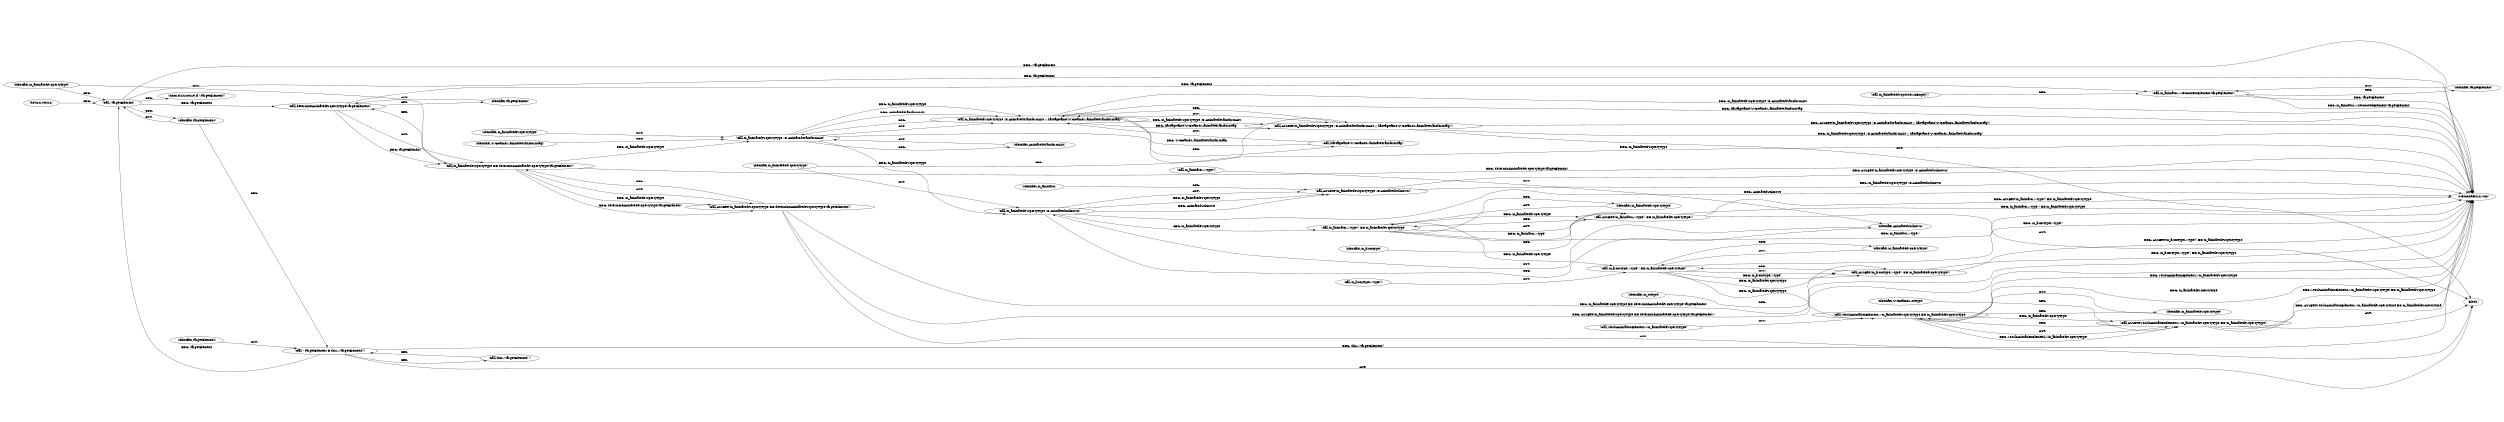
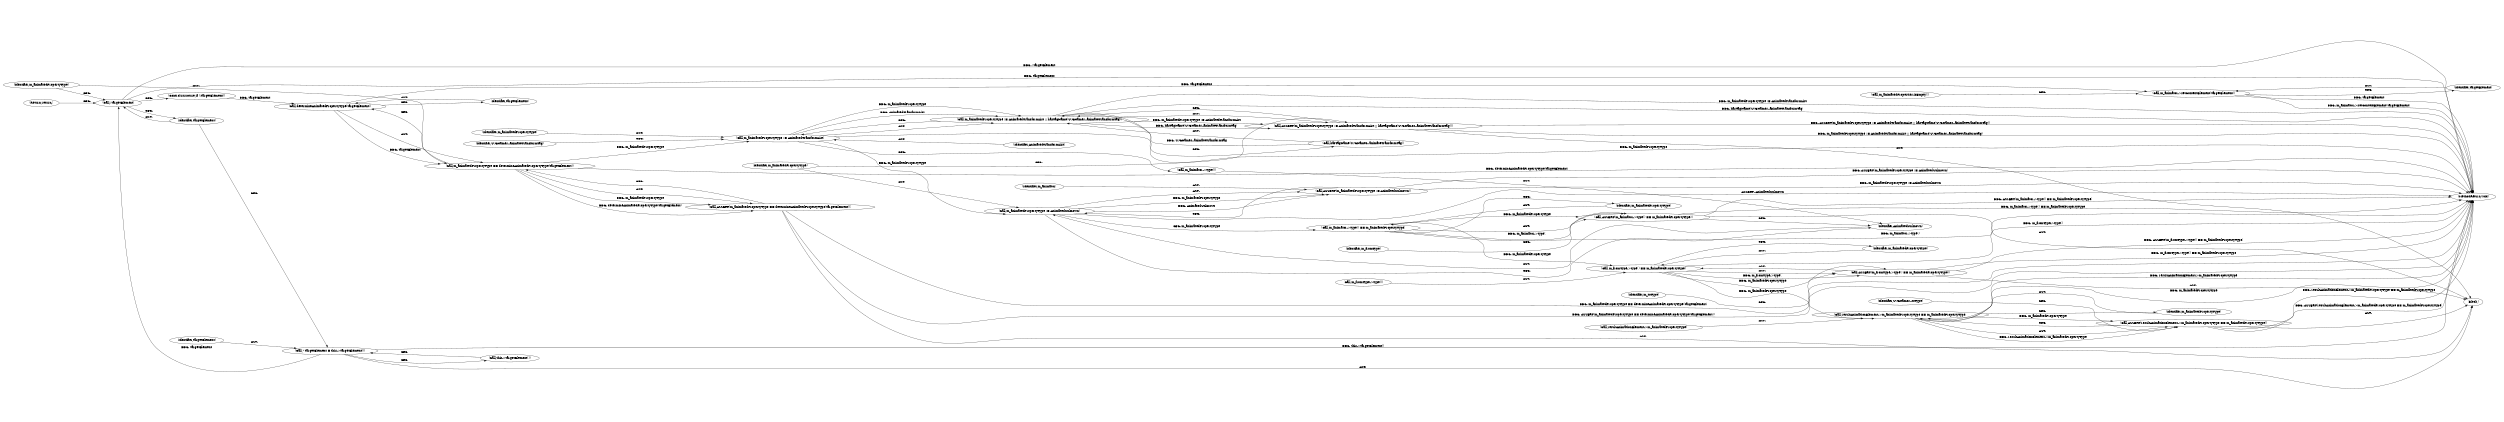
  digraph {
    fontname="DejaVu Serif"
    rankdir=LR
    node [fontname="DejaVu Serif"]
    edge [fontname="DejaVu Serif"]
    n1 [label="(Call,!targetElement)"]
    n2 [label="(Call,determineAnimatedPropertyType(targetElement))"]
    n3 [label="(ControlStructure,if (!targetElement))"]
    n4 [label="(Identifier,targetElement)"]
    n5 [label="(MethodReturn,void)"]
    n6 [label="(Call,m_animatedPropertyType == determineAnimatedPropertyType(targetElement))"]
    n7 [label="(Call,m_animator->setContextElement(targetElement))"]
    n8 [label="(Identifier,targetElement)"]
    n9 [label="(Call,* targetElement = this->targetElement())"]
    n10 [label="(Call,this->targetElement())"]
    n11 [label="(Block,)"]
    n12 [label="(Call,ASSERT(m_animatedPropertyType == determineAnimatedPropertyType(targetElement)))"]
    n13 [label="(Call,m_animatedPropertyType != AnimatedTransformList)"]
    n14 [label="(Identifier,targetElement)"]
    n15 [label="(Call,m_animatedPropertyType != AnimatedTransformList || hasTagName(SVGNames::animateTransformTag))"]
    n16 [label="(Call,m_animatedPropertyType != AnimatedUnknown)"]
    n17 [label="(Identifier,AnimatedTransformList)"]
    n18 [label="(Call,ASSERT(m_animatedPropertyType != AnimatedTransformList || hasTagName(SVGNames::animateTransformTag)))"]
    n19 [label="(Call,hasTagName(SVGNames::animateTransformTag))"]
    n20 [label="(Call,ASSERT(m_animatedPropertyType != AnimatedUnknown))"]
    n21 [label="(Call,m_animator->type() == m_animatedPropertyType)"]
    n22 [label="(Identifier,AnimatedUnknown)"]
    n23 [label="(Call,ASSERT(m_animator->type() == m_animatedPropertyType))"]
    n24 [label="(Call,m_fromType->type() == m_animatedPropertyType)"]
    n25 [label="(Identifier,m_animatedPropertyType)"]
    n26 [label="(Call,ASSERT(m_fromType->type() == m_animatedPropertyType))"]
    n27 [label="(Call,resultAnimationElement->m_animatedPropertyType == m_animatedPropertyType)"]
    n28 [label="(Identifier,m_animatedPropertyType)"]
    n29 [label="(Call,ASSERT(resultAnimationElement->m_animatedPropertyType == m_animatedPropertyType))"]
    n30 [label="(Identifier,m_animatedPropertyType)"]
    n31 [label="(Call,m_fromType->type())"]
    n32 [label="(Identifier,m_animatedPropertyType)"]
    n33 [label="(Call,m_animatedProperties.isEmpty())"]
    n34 [label="(Identifier,targetElement)"]
    n35 [label="(Identifier,SVGNames::toType)"]
    n36 [label="(Identifier,m_animatedPropertyType)"]
    n37 [label="(Return,return;)"]
    n38 [label="(Identifier,m_animator)"]
    n39 [label="(Call,resultAnimationElement->m_animatedPropertyType)"]
    n40 [label="(Identifier,SVGNames::animateTransformTag)"]
    n41 [label="(Identifier,m_animatedPropertyType)"]
    n42 [label="(Identifier,m_toType)"]
    n43 [label="(Identifier,m_fromType)"]
    n44 [label="(Call,m_animator->type())"]
-   n1 -> n2 [label="DDG: targetElement"]
+   n3 -> n2 [label="DDG: targetElement"]
    n1 -> n3 [label="CFG: "]
    n1 -> n4 [label="CFG: "]
    n1 -> n5 [label="DDG: !targetElement"]
    n1 -> n5 [label="DDG: targetElement"]
    n2 -> n6 [label="AST: "]
    n2 -> n6 [label="DDG: targetElement"]
    n2 -> n7 [label="DDG: targetElement"]
    n2 -> n8 [label="CFG: "]
    n4 -> n1 [label="AST: "]
    n4 -> n9 [label="CFG: "]
    n6 -> n2 [label="CFG: "]
    n6 -> n5 [label="DDG: determineAnimatedPropertyType(targetElement)"]
    n6 -> n12 [label="AST: "]
    n6 -> n12 [label="DDG: m_animatedPropertyType"]
    n6 -> n12 [label="DDG: determineAnimatedPropertyType(targetElement)"]
    n6 -> n13 [label="DDG: m_animatedPropertyType"]
    n7 -> n5 [label="DDG: m_animator->setContextElement(targetElement)"]
    n7 -> n5 [label="DDG: targetElement"]
    n7 -> n14 [label="CFG: "]
    n8 -> n2 [label="AST: "]
    n9 -> n1 [label="DDG: targetElement"]
    n9 -> n5 [label="DDG: this->targetElement()"]
    n9 -> n10 [label="CFG: "]
    n9 -> n11 [label="AST: "]
    n10 -> n9 [label="CFG: "]
    n12 -> n5 [label="DDG: ASSERT(m_animatedPropertyType == determineAnimatedPropertyType(targetElement))"]
    n12 -> n5 [label="DDG: m_animatedPropertyType == determineAnimatedPropertyType(targetElement)"]
    n12 -> n6 [label="CFG: "]
    n12 -> n11 [label="AST: "]
    n13 -> n5 [label="DDG: m_animatedPropertyType"]
    n13 -> n15 [label="AST: "]
    n13 -> n15 [label="DDG: m_animatedPropertyType"]
    n13 -> n15 [label="DDG: AnimatedTransformList"]
    n13 -> n16 [label="DDG: m_animatedPropertyType"]
-   n13 -> n17 [label="CFG: "]
+   n13 -> n44 [label="CFG: "]
    n14 -> n7 [label="AST: "]
    n15 -> n5 [label="DDG: m_animatedPropertyType != AnimatedTransformList"]
    n15 -> n5 [label="DDG: hasTagName(SVGNames::animateTransformTag)"]
    n15 -> n13 [label="CFG: "]
    n15 -> n18 [label="AST: "]
    n15 -> n18 [label="DDG: m_animatedPropertyType != AnimatedTransformList"]
    n15 -> n18 [label="DDG: hasTagName(SVGNames::animateTransformTag)"]
    n15 -> n19 [label="CFG: "]
-   n16 -> n5 [label="DDG: AnimatedUnknown"]
+   n16 -> n5 [label="ASSERT: AnimatedUnknown"]
    n16 -> n20 [label="AST: "]
    n16 -> n20 [label="DDG: m_animatedPropertyType"]
    n16 -> n20 [label="DDG: AnimatedUnknown"]
    n16 -> n21 [label="CFG: m_animatedPropertyType"]
    n16 -> n22 [label="CFG: "]
    n17 -> n13 [label="AST: "]
    n18 -> n5 [label="DDG: m_animatedPropertyType != AnimatedTransformList || hasTagName(SVGNames::animateTransformTag)"]
    n18 -> n5 [label="DDG: ASSERT(m_animatedPropertyType != AnimatedTransformList || hasTagName(SVGNames::animateTransformTag))"]
    n18 -> n11 [label="AST: "]
    n18 -> n15 [label="CFG: "]
    n19 -> n15 [label="AST: "]
    n19 -> n15 [label="DDG: SVGNames::animateTransformTag"]
    n20 -> n5 [label="DDG: ASSERT(m_animatedPropertyType != AnimatedUnknown)"]
    n20 -> n5 [label="DDG: m_animatedPropertyType != AnimatedUnknown"]
+   n20 -> n16 [label="CFG: "]
    n21 -> n5 [label="DDG: m_animator->type()"]
    n21 -> n23 [label="AST: "]
    n21 -> n23 [label="DDG: m_animator->type()"]
    n21 -> n23 [label="DDG: m_animatedPropertyType"]
    n21 -> n24 [label="DDG: m_animatedPropertyType"]
    n21 -> n25 [label="CFG: "]
    n22 -> n16 [label="AST: "]
    n23 -> n5 [label="DDG: m_animator->type() == m_animatedPropertyType"]
    n23 -> n5 [label="DDG: ASSERT(m_animator->type() == m_animatedPropertyType)"]
    n23 -> n11 [label="AST: "]
-   n23 -> n21 [label="CFG: "]
+   n23 -> n22 [label="CFG: "]
    n24 -> n5 [label="DDG: m_fromType->type()"]
    n24 -> n26 [label="AST: "]
    n24 -> n26 [label="DDG: m_fromType->type()"]
    n24 -> n26 [label="DDG: m_animatedPropertyType"]
    n24 -> n27 [label="DDG: m_animatedPropertyType"]
    n24 -> n28 [label="CFG: "]
    n25 -> n21 [label="AST: "]
    n26 -> n5 [label="DDG: m_fromType->type() == m_animatedPropertyType"]
    n26 -> n5 [label="DDG: ASSERT(m_fromType->type() == m_animatedPropertyType)"]
-   n26 -> n24 [label="CFG: "]
+   n26 -> n11 [label="AST: "]
+   n26 -> n24 [label="AST: "]
    n27 -> n5 [label="DDG: resultAnimationElement->m_animatedPropertyType"]
    n27 -> n5 [label="DDG: m_animatedPropertyType"]
    n27 -> n29 [label="AST: "]
    n27 -> n29 [label="DDG: resultAnimationElement->m_animatedPropertyType"]
    n27 -> n29 [label="DDG: m_animatedPropertyType"]
    n27 -> n30 [label="CFG: "]
    n28 -> n24 [label="AST: "]
    n29 -> n5 [label="DDG: resultAnimationElement->m_animatedPropertyType == m_animatedPropertyType"]
    n29 -> n5 [label="DDG: ASSERT(resultAnimationElement->m_animatedPropertyType == m_animatedPropertyType)"]
    n29 -> n11 [label="AST: "]
    n29 -> n27 [label="CFG: "]
    n30 -> n27 [label="AST: "]
    n31 -> n24 [label="AST: "]
    n32 -> n13 [label="AST: "]
    n33 -> n7 [label="CFG: "]
    n34 -> n9 [label="AST: "]
    n35 -> n29 [label="CFG: "]
    n36 -> n1 [label="CFG: "]
    n36 -> n6 [label="AST: "]
    n37 -> n1 [label="CFG: "]
-   n38 -> n20 [label="CFG: "]
+   n38 -> n20 [label="AST: "]
    n39 -> n27 [label="AST: "]
    n40 -> n13 [label="CFG: "]
    n41 -> n16 [label="AST: "]
    n41 -> n18 [label="CFG: "]
    n42 -> n26 [label="CFG: "]
    n43 -> n23 [label="CFG: "]
    n44 -> n22 [label="AST: "]
  }
